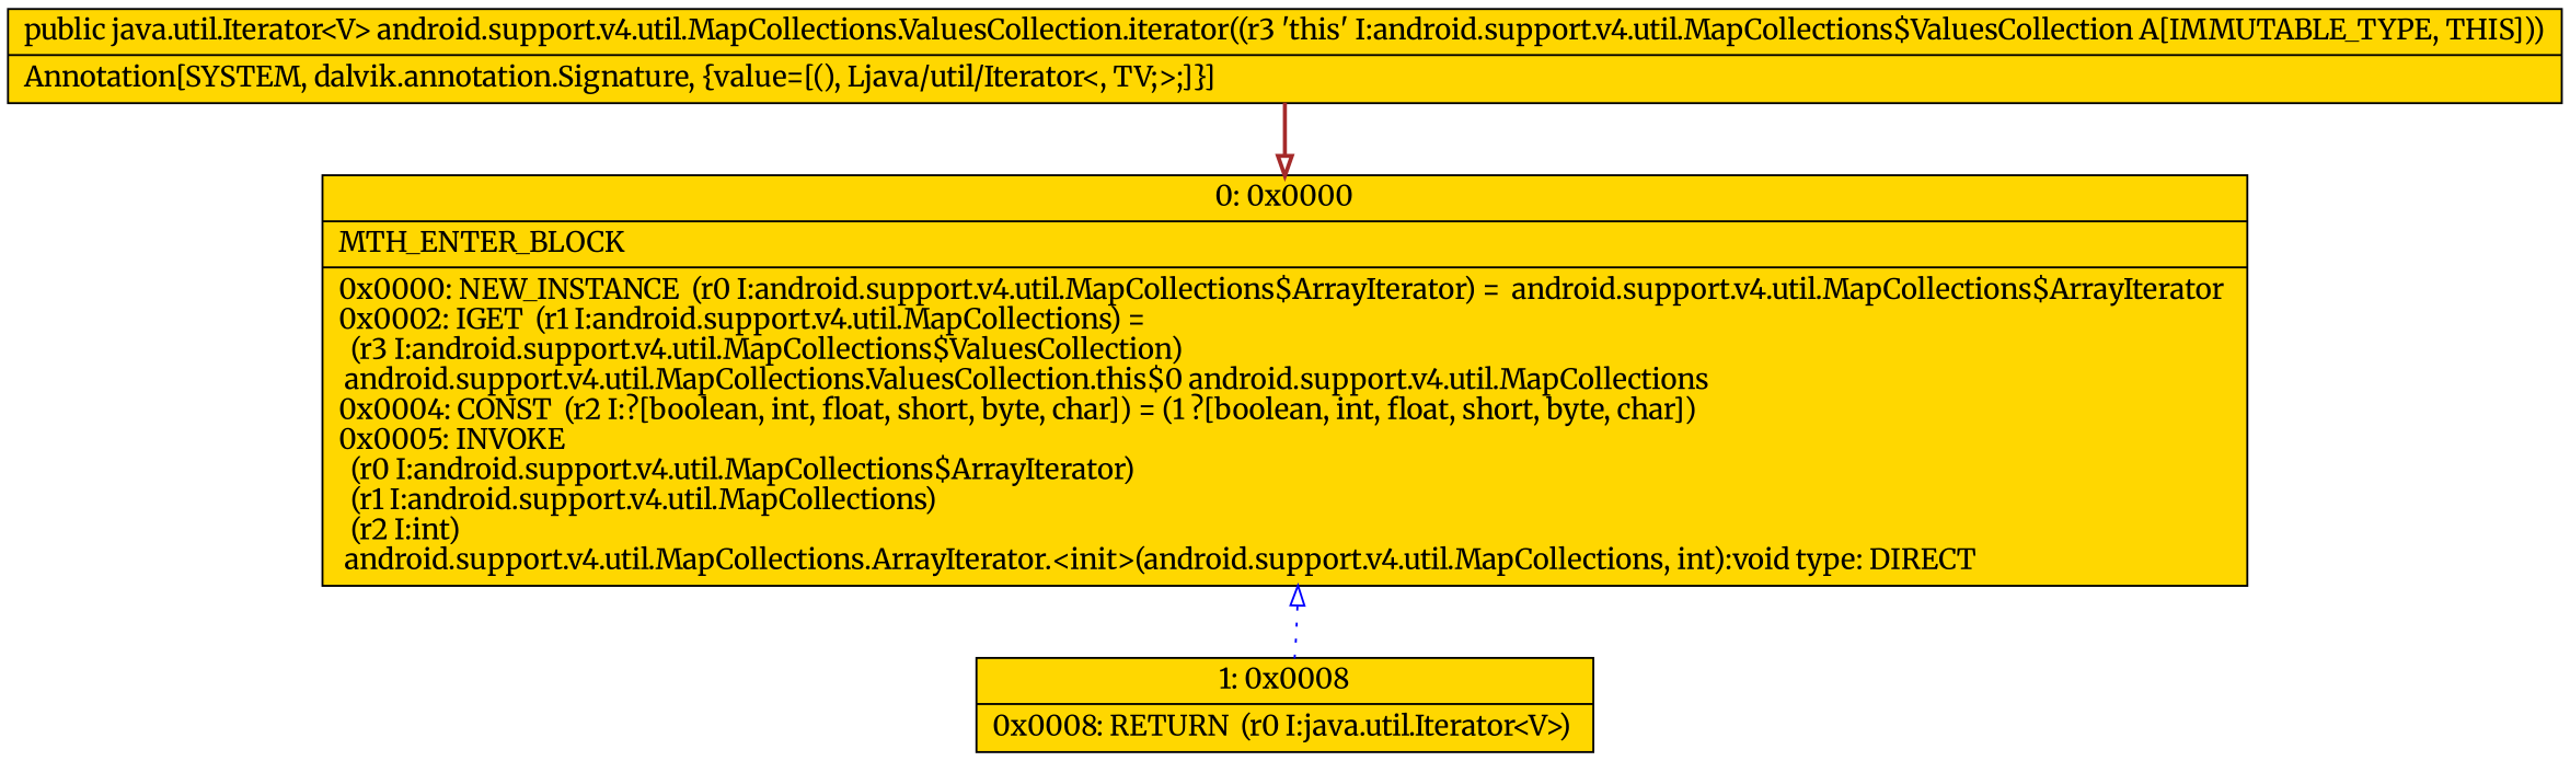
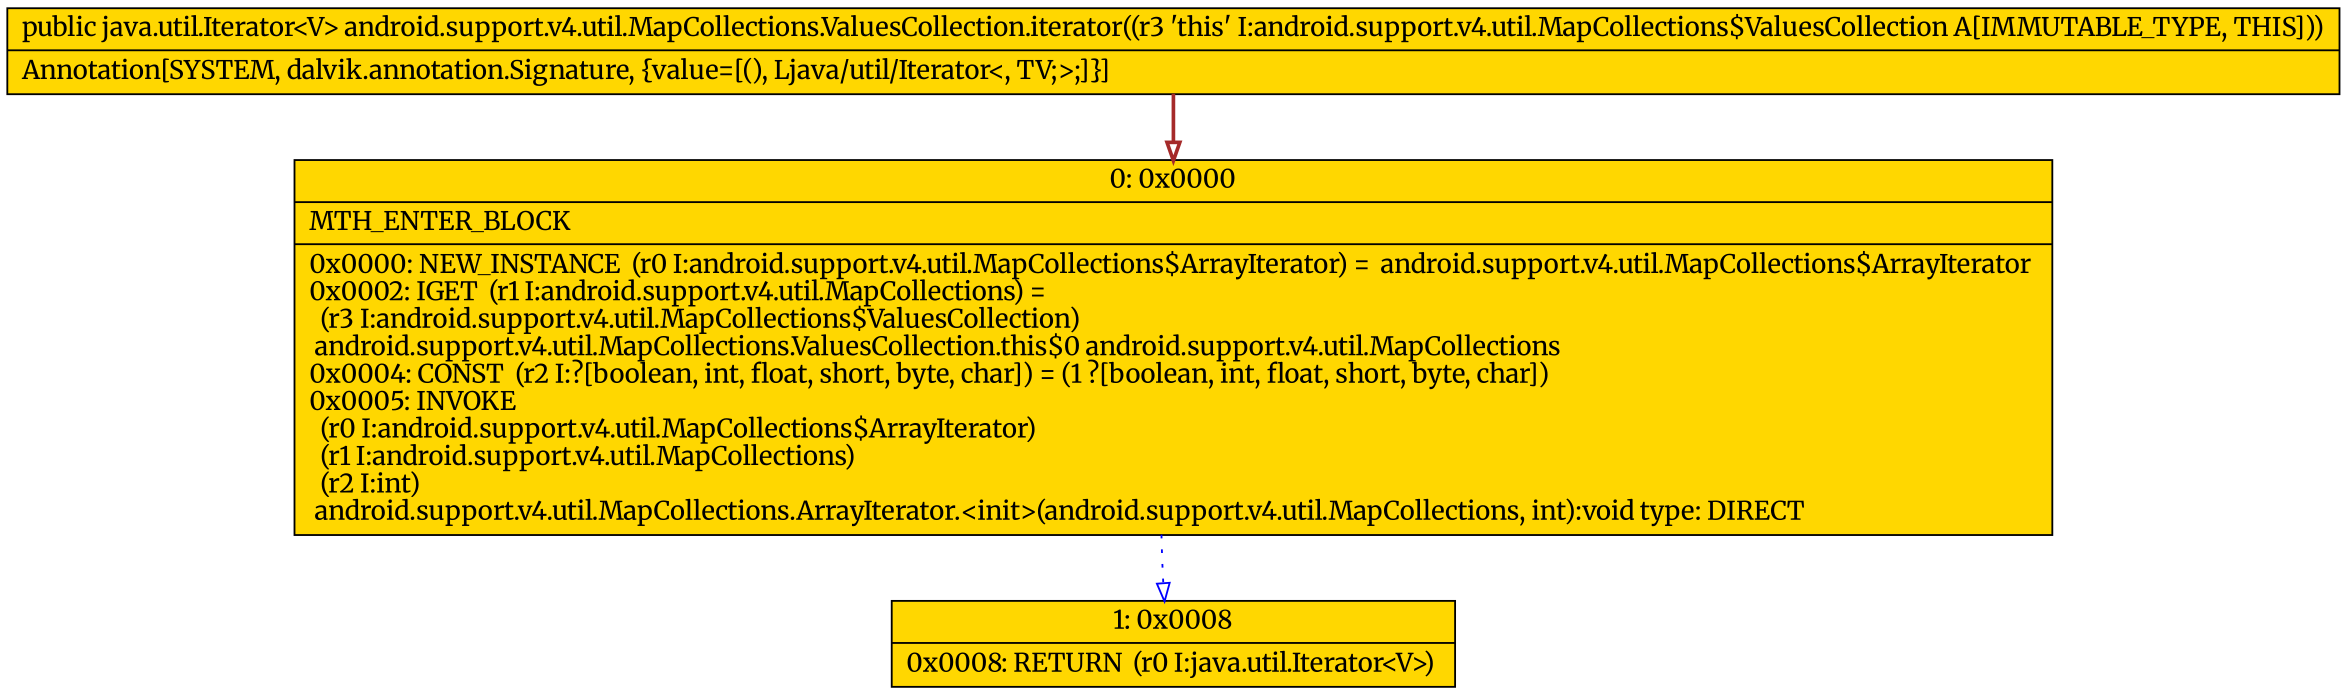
  digraph {
    fontname=Merriweather
    node [shape=record style=filled fillcolor=gold fontname=Merriweather]
    edge [arrowhead=onormal fontname=Merriweather]
    n1 [label="{0\:\ 0x0000|MTH_ENTER_BLOCK\l|0x0000: NEW_INSTANCE  (r0 I:android.support.v4.util.MapCollections$ArrayIterator) =  android.support.v4.util.MapCollections$ArrayIterator \l0x0002: IGET  (r1 I:android.support.v4.util.MapCollections) = \l  (r3 I:android.support.v4.util.MapCollections$ValuesCollection)\l android.support.v4.util.MapCollections.ValuesCollection.this$0 android.support.v4.util.MapCollections \l0x0004: CONST  (r2 I:?[boolean, int, float, short, byte, char]) = (1 ?[boolean, int, float, short, byte, char]) \l0x0005: INVOKE  \l  (r0 I:android.support.v4.util.MapCollections$ArrayIterator)\l  (r1 I:android.support.v4.util.MapCollections)\l  (r2 I:int)\l android.support.v4.util.MapCollections.ArrayIterator.\<init\>(android.support.v4.util.MapCollections, int):void type: DIRECT \l}"]
    n2 [label="{1\:\ 0x0008|0x0008: RETURN  (r0 I:java.util.Iterator\<V\>) \l}"]
    n3 [label="{public java.util.Iterator\<V\> android.support.v4.util.MapCollections.ValuesCollection.iterator((r3 'this' I:android.support.v4.util.MapCollections$ValuesCollection A[IMMUTABLE_TYPE, THIS]))  | Annotation[SYSTEM, dalvik.annotation.Signature, \{value=[(), Ljava\/util\/Iterator\<, TV;\>;]\}]\l}"]
-   n2 -> n1 [color=blue style=dotted]
+   n1 -> n2 [color=blue style=dotted]
    n3 -> n1 [color=brown style=bold]
  }
